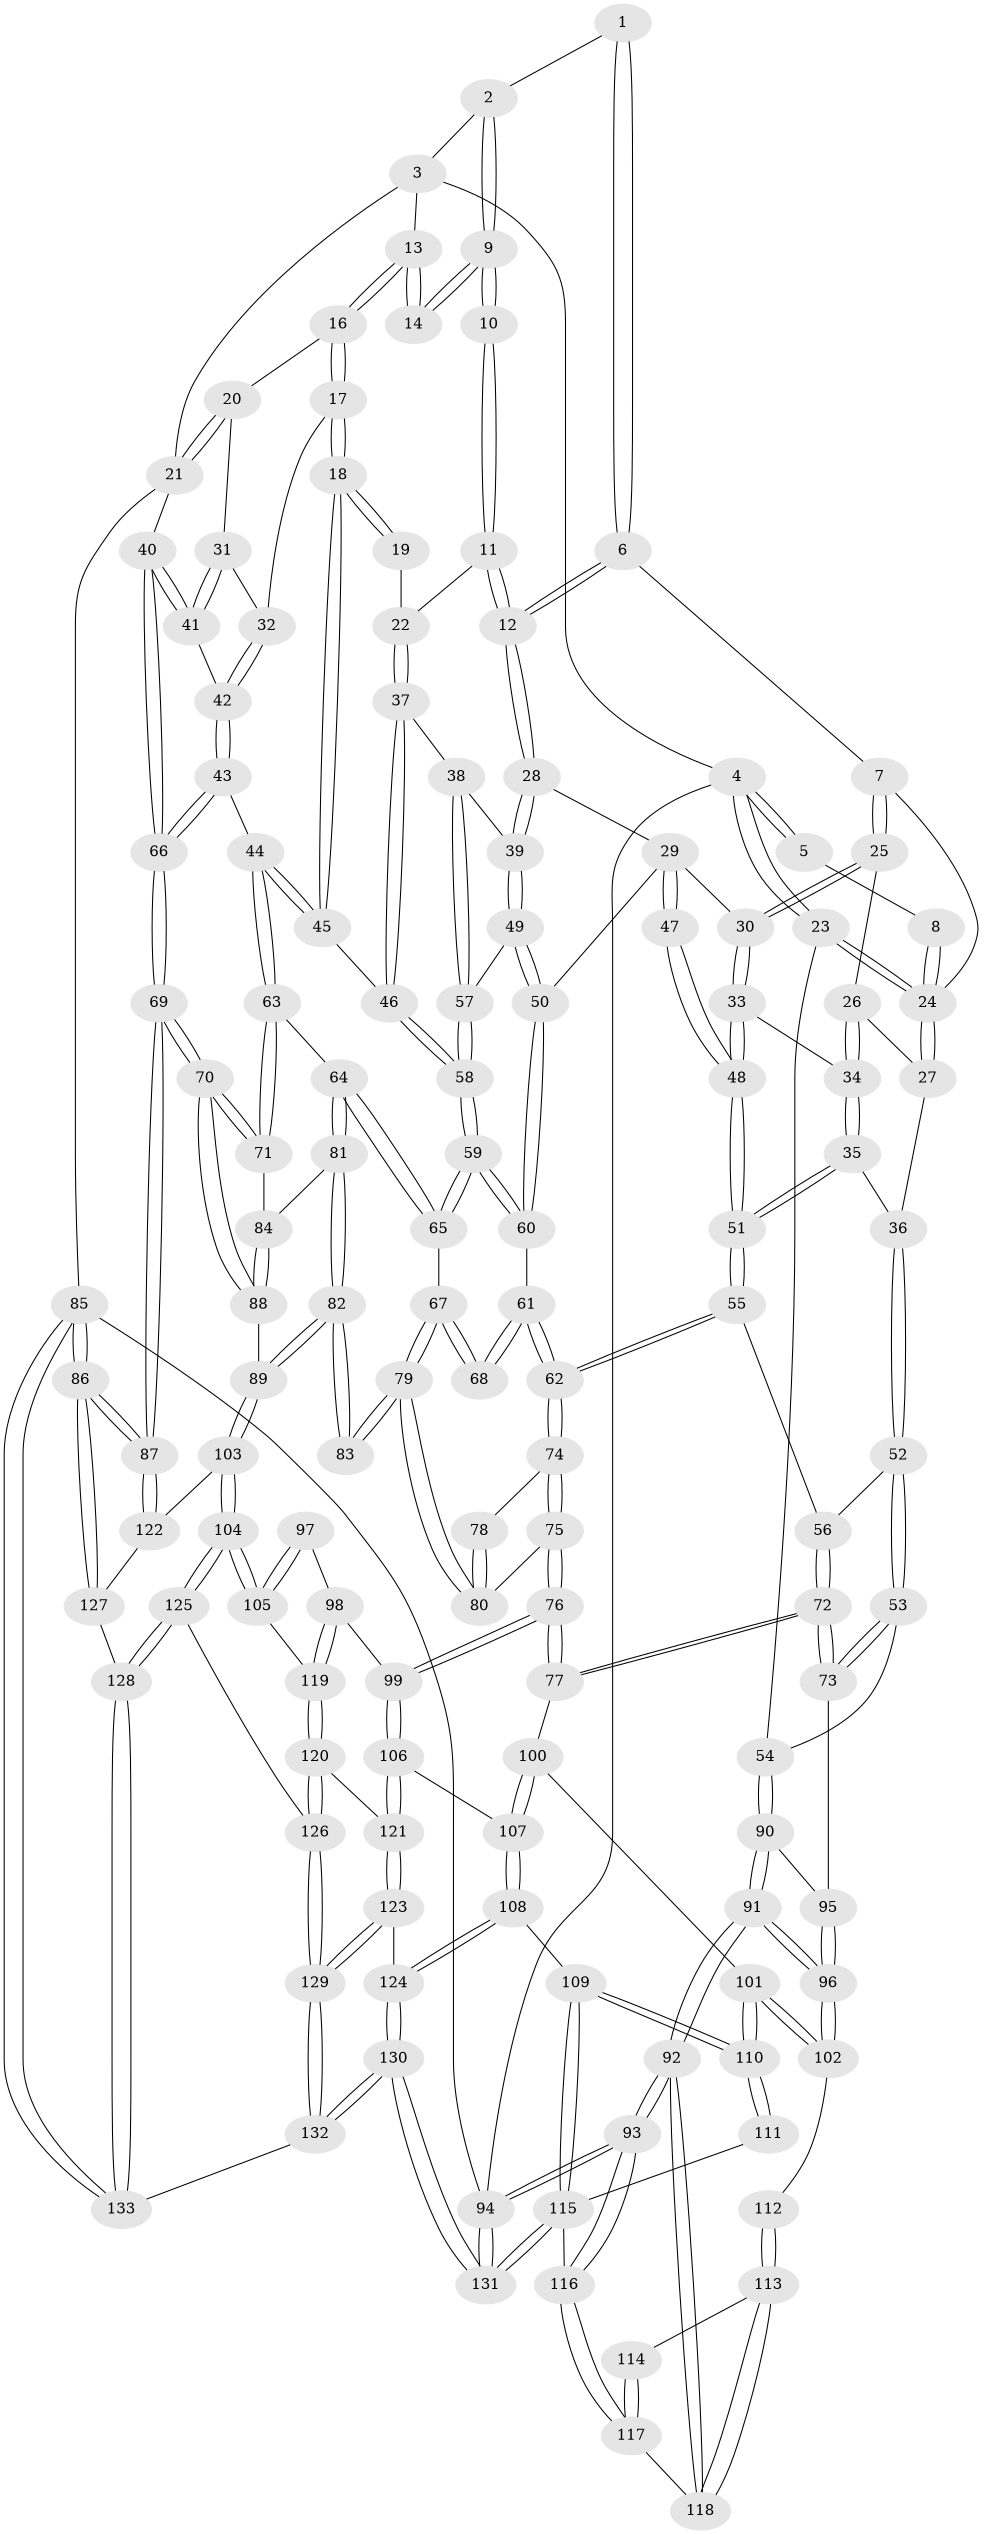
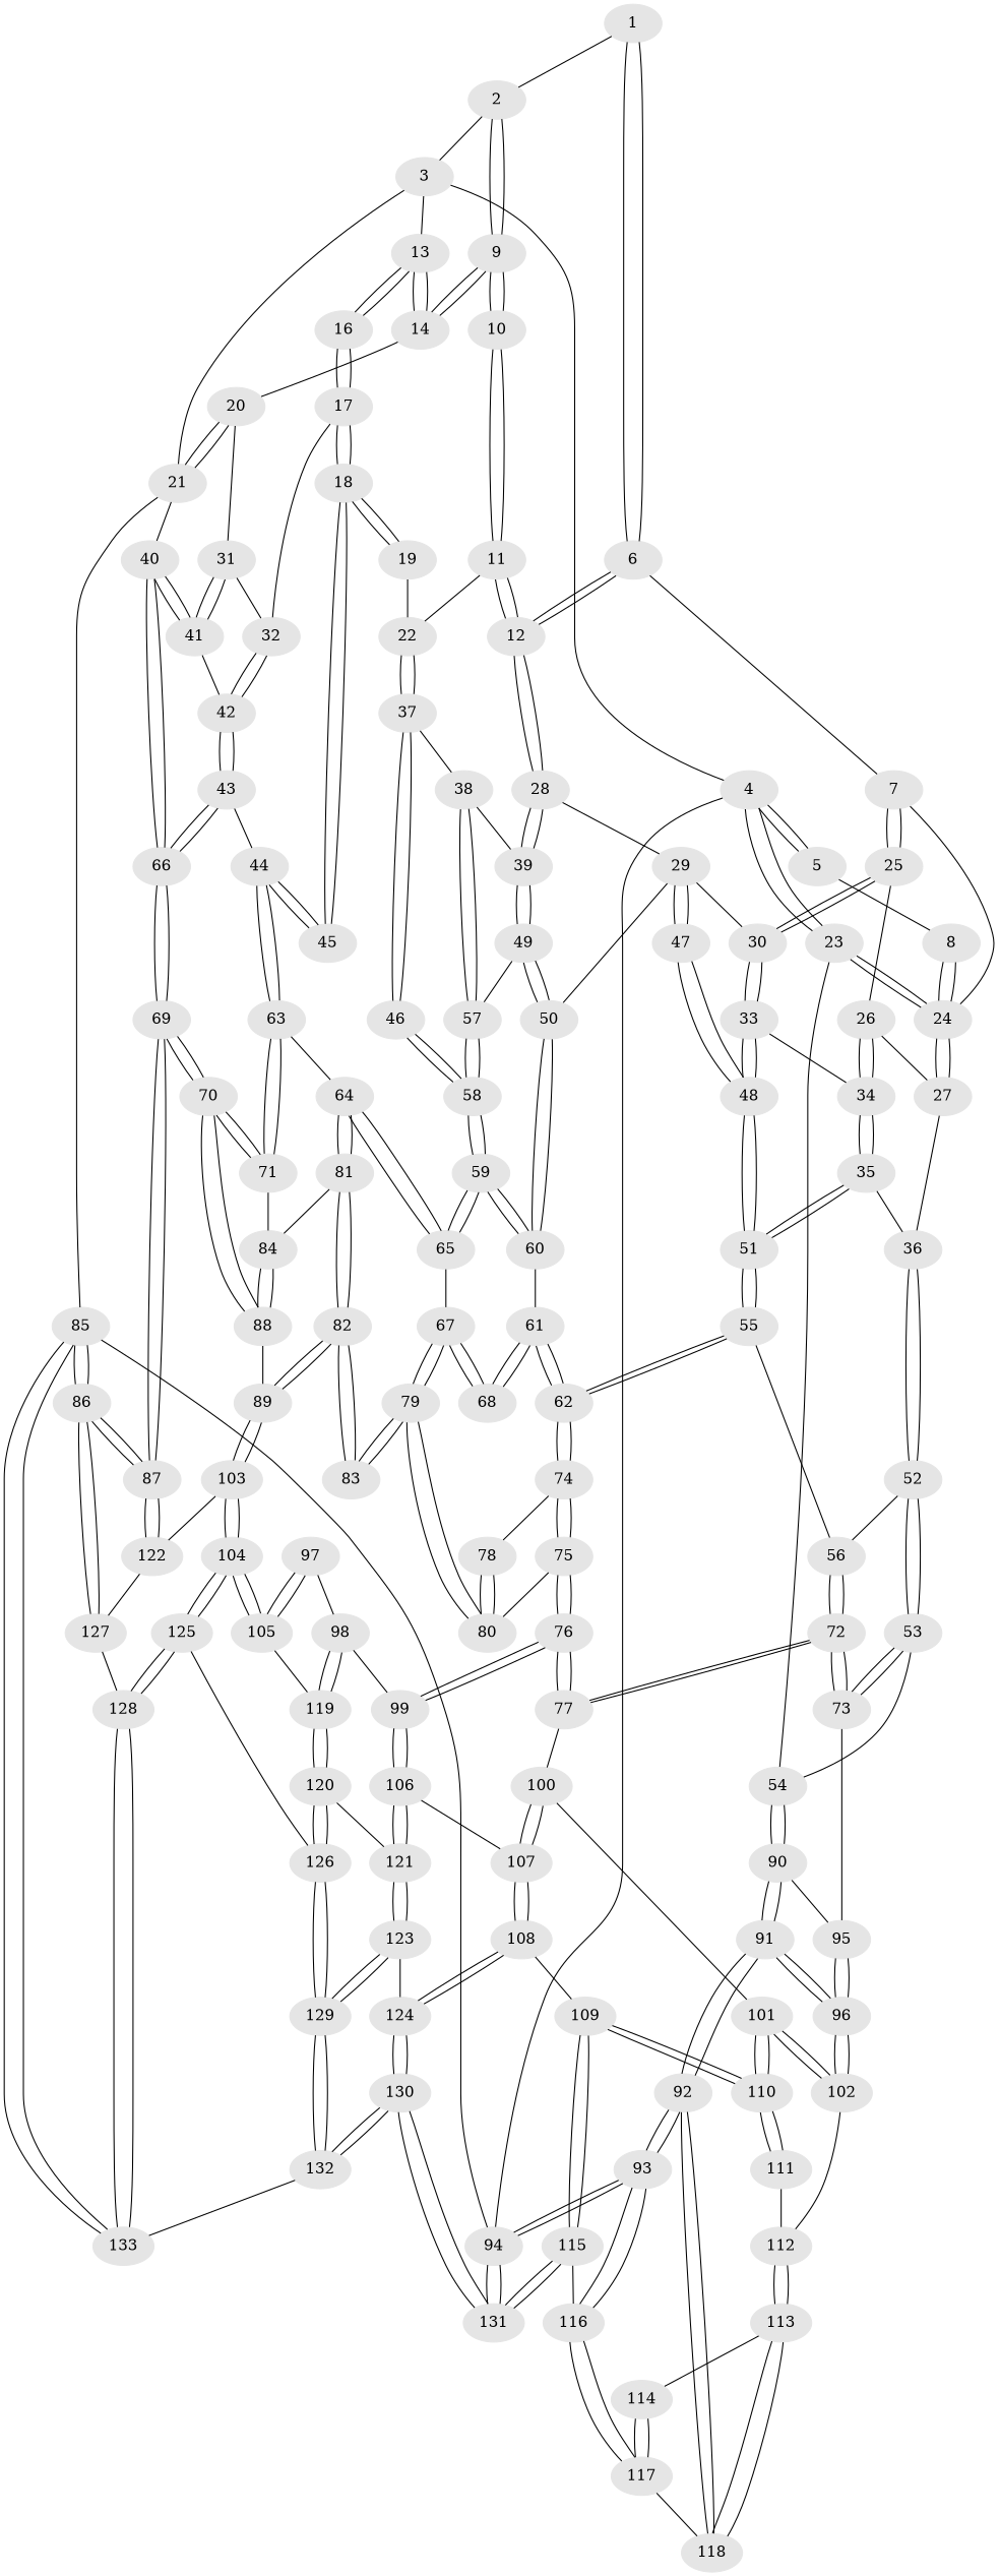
  graph {
    fontname="DejaVu Serif"
    node [color=gray90 fontname="DejaVu Serif" style=filled]
    edge [fontname="DejaVu Serif"]
    1
    2
    6
    3
    9
    7
    12
    4
    13
    21
    10
    14
    5
    23
    94
    16
    40
    85
    8
    24
    54
    131
    25
    28
    26
    30
    27
    11
    22
    37
    29
    39
    17
    20
    19
    18
    32
    31
    45
    42
    46
    41
    66
    86
    133
    38
    90
    36
    34
    33
    35
    52
    47
    50
    49
    48
    43
    51
    55
    53
    56
    57
    58
    69
    44
    63
    64
    71
    59
    60
    61
    62
    73
    72
    95
    91
    74
    77
    65
    67
    68
    75
    78
    81
    84
    82
    79
    70
    87
    80
    83
    88
    122
    89
    100
    96
    76
    99
    106
    101
    107
    103
    97
    98
    105
    127
    128
    104
    92
    93
    118
    102
    116
    117
    112
    119
    120
    121
    110
    108
    111
    113
    125
    126
    123
    109
    124
    115
    130
    114
    129
    132
    1 -- 2
    1 -- 6
    1 -- 6
    2 -- 3
    2 -- 9
    2 -- 9
    6 -- 7
    6 -- 12
    6 -- 12
    3 -- 4
    3 -- 13
    3 -- 21
    9 -- 10
    9 -- 10
    9 -- 14
    9 -- 14
    7 -- 24
    7 -- 25
    7 -- 25
    12 -- 28
    12 -- 28
    4 -- 5
    4 -- 5
    4 -- 23
    4 -- 23
    4 -- 94
    13 -- 14
    13 -- 14
    13 -- 16
    13 -- 16
    21 -- 40
    21 -- 85
    10 -- 11
    10 -- 11
    5 -- 8
    23 -- 24
    23 -- 24
    23 -- 54
    94 -- 131
    94 -- 131
    16 -- 17
    16 -- 17
-   16 -- 20
+   14 -- 20
    40 -- 41
    40 -- 41
    40 -- 66
    40 -- 66
    85 -- 94
    85 -- 86
    85 -- 86
    85 -- 133
    85 -- 133
    8 -- 24
    8 -- 24
    24 -- 27
    24 -- 27
    54 -- 90
    54 -- 90
    25 -- 26
    25 -- 30
    25 -- 30
    28 -- 29
    28 -- 39
    28 -- 39
    26 -- 27
    26 -- 34
    26 -- 34
    30 -- 33
    30 -- 33
    27 -- 36
    11 -- 12
    11 -- 12
    11 -- 22
    22 -- 37
    22 -- 37
    37 -- 46
    37 -- 46
    37 -- 38
    29 -- 30
    29 -- 47
    29 -- 47
    29 -- 50
    39 -- 49
    39 -- 49
    17 -- 18
    17 -- 18
    17 -- 32
    20 -- 21
    20 -- 21
    20 -- 31
    19 -- 22
    18 -- 19
    18 -- 19
    18 -- 45
    18 -- 45
    32 -- 42
    32 -- 42
    31 -- 32
    31 -- 41
    31 -- 41
-   45 -- 46
    42 -- 43
    42 -- 43
    46 -- 58
    46 -- 58
    41 -- 42
    66 -- 69
    66 -- 69
    86 -- 87
    86 -- 87
    86 -- 127
    86 -- 127
    38 -- 39
    38 -- 57
    38 -- 57
    90 -- 95
    90 -- 91
    90 -- 91
    36 -- 52
    36 -- 52
    34 -- 35
    34 -- 35
    33 -- 34
    33 -- 48
    33 -- 48
    35 -- 36
    35 -- 51
    35 -- 51
    52 -- 53
    52 -- 53
    52 -- 56
    47 -- 48
    47 -- 48
    50 -- 60
    50 -- 60
    49 -- 50
    49 -- 50
    49 -- 57
    48 -- 51
    48 -- 51
    43 -- 66
    43 -- 66
    43 -- 44
    51 -- 55
    51 -- 55
    55 -- 56
    55 -- 62
    55 -- 62
    53 -- 54
    53 -- 73
    53 -- 73
    56 -- 72
    56 -- 72
    57 -- 58
    57 -- 58
    58 -- 59
    58 -- 59
    69 -- 70
    69 -- 70
    69 -- 87
    69 -- 87
    44 -- 45
    44 -- 45
    44 -- 63
    44 -- 63
    63 -- 64
    63 -- 71
    63 -- 71
    64 -- 65
    64 -- 65
    64 -- 81
    64 -- 81
    71 -- 84
    59 -- 60
    59 -- 60
    59 -- 65
    59 -- 65
    60 -- 61
    61 -- 62
    61 -- 62
    61 -- 68
    61 -- 68
    62 -- 74
    62 -- 74
    73 -- 95
    72 -- 73
    72 -- 73
    72 -- 77
    72 -- 77
    95 -- 96
    95 -- 96
    91 -- 96
    91 -- 96
    91 -- 92
    91 -- 92
    74 -- 75
    74 -- 75
    74 -- 78
    77 -- 100
    65 -- 67
    67 -- 68
    67 -- 68
    67 -- 79
    67 -- 79
    75 -- 80
    75 -- 76
    75 -- 76
    78 -- 80
    78 -- 80
    81 -- 84
    81 -- 82
    81 -- 82
    84 -- 88
    84 -- 88
    82 -- 83
    82 -- 83
    82 -- 89
    82 -- 89
    79 -- 80
    79 -- 80
    79 -- 83
    79 -- 83
    70 -- 71
    70 -- 71
    70 -- 88
    70 -- 88
    87 -- 122
    87 -- 122
    88 -- 89
    122 -- 127
    89 -- 103
    89 -- 103
    100 -- 101
    100 -- 107
    100 -- 107
    96 -- 102
    96 -- 102
    76 -- 77
    76 -- 77
    76 -- 99
    76 -- 99
    99 -- 106
    99 -- 106
    106 -- 107
    106 -- 121
    106 -- 121
    101 -- 102
    101 -- 102
    101 -- 110
    101 -- 110
    107 -- 108
    107 -- 108
    103 -- 122
    103 -- 104
    103 -- 104
    97 -- 98
    97 -- 105
    97 -- 105
    98 -- 99
    98 -- 119
    98 -- 119
    105 -- 119
    127 -- 128
    128 -- 133
    128 -- 133
    104 -- 105
    104 -- 105
    104 -- 125
    104 -- 125
    92 -- 93
    92 -- 93
    92 -- 118
    92 -- 118
    93 -- 94
    93 -- 94
    93 -- 116
    93 -- 116
    102 -- 112
    116 -- 117
    116 -- 117
    117 -- 118
    112 -- 113
    112 -- 113
    119 -- 120
    119 -- 120
    120 -- 121
    120 -- 126
    120 -- 126
    121 -- 123
    121 -- 123
    110 -- 111
    110 -- 111
    108 -- 109
    108 -- 124
    108 -- 124
-   111 -- 115
+   111 -- 112
    113 -- 118
    113 -- 118
    113 -- 114
    125 -- 128
    125 -- 128
    125 -- 126
    126 -- 129
    126 -- 129
    123 -- 124
    123 -- 129
    123 -- 129
    109 -- 110
    109 -- 110
    109 -- 115
    109 -- 115
    124 -- 130
    124 -- 130
    115 -- 131
    115 -- 131
    115 -- 116
    130 -- 131
    130 -- 131
    130 -- 132
    130 -- 132
    114 -- 117
    114 -- 117
    129 -- 132
    129 -- 132
    132 -- 133
  }
